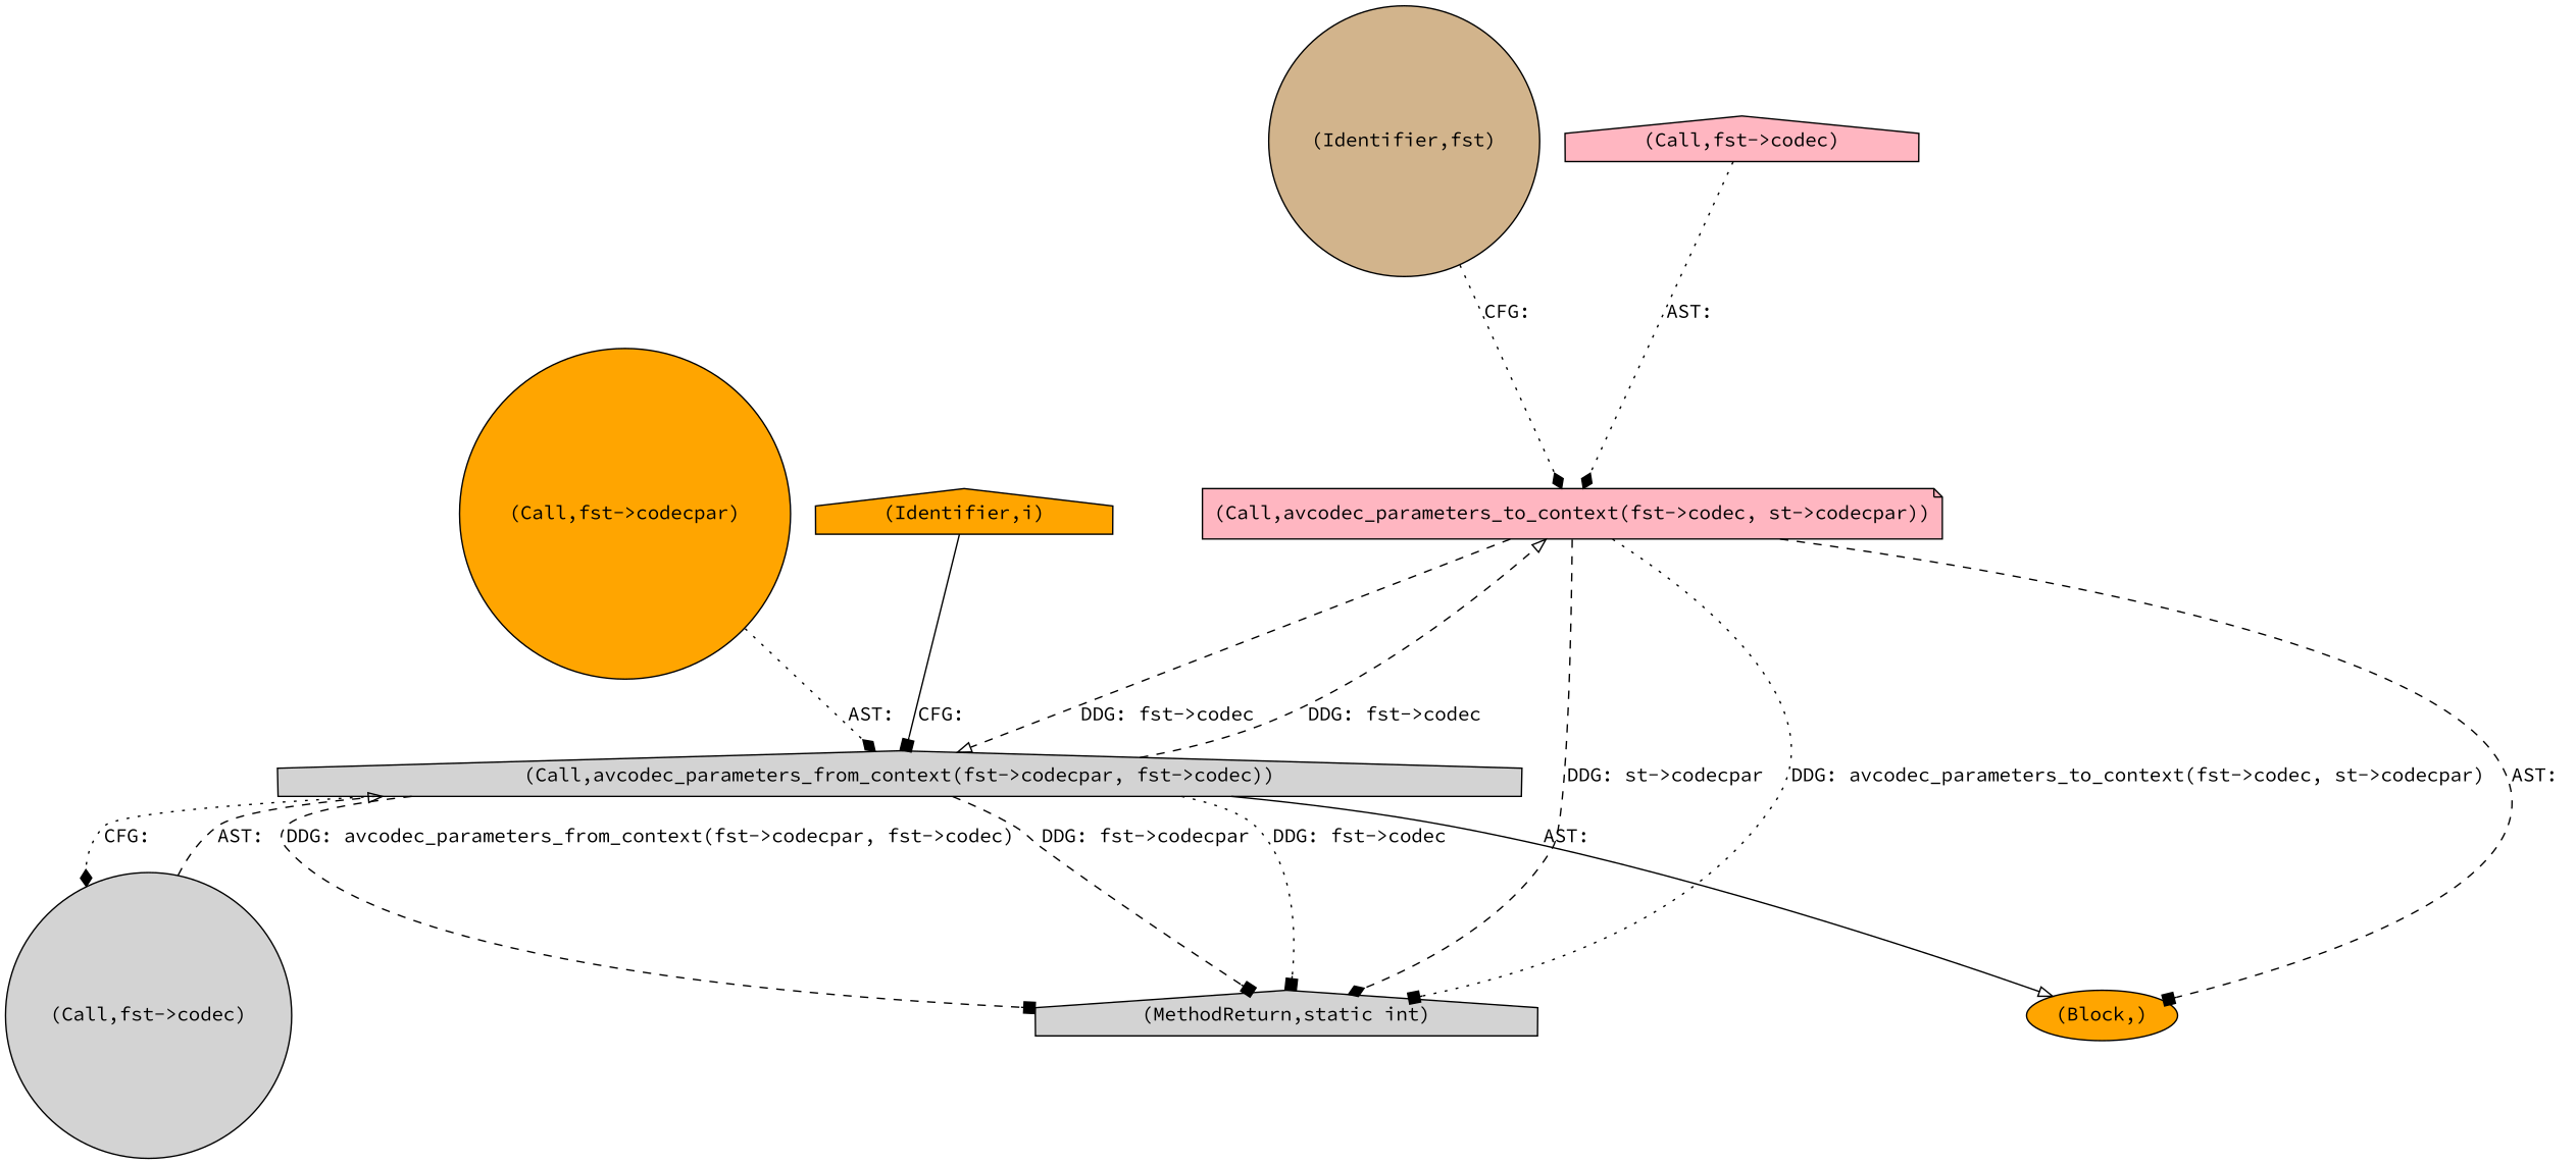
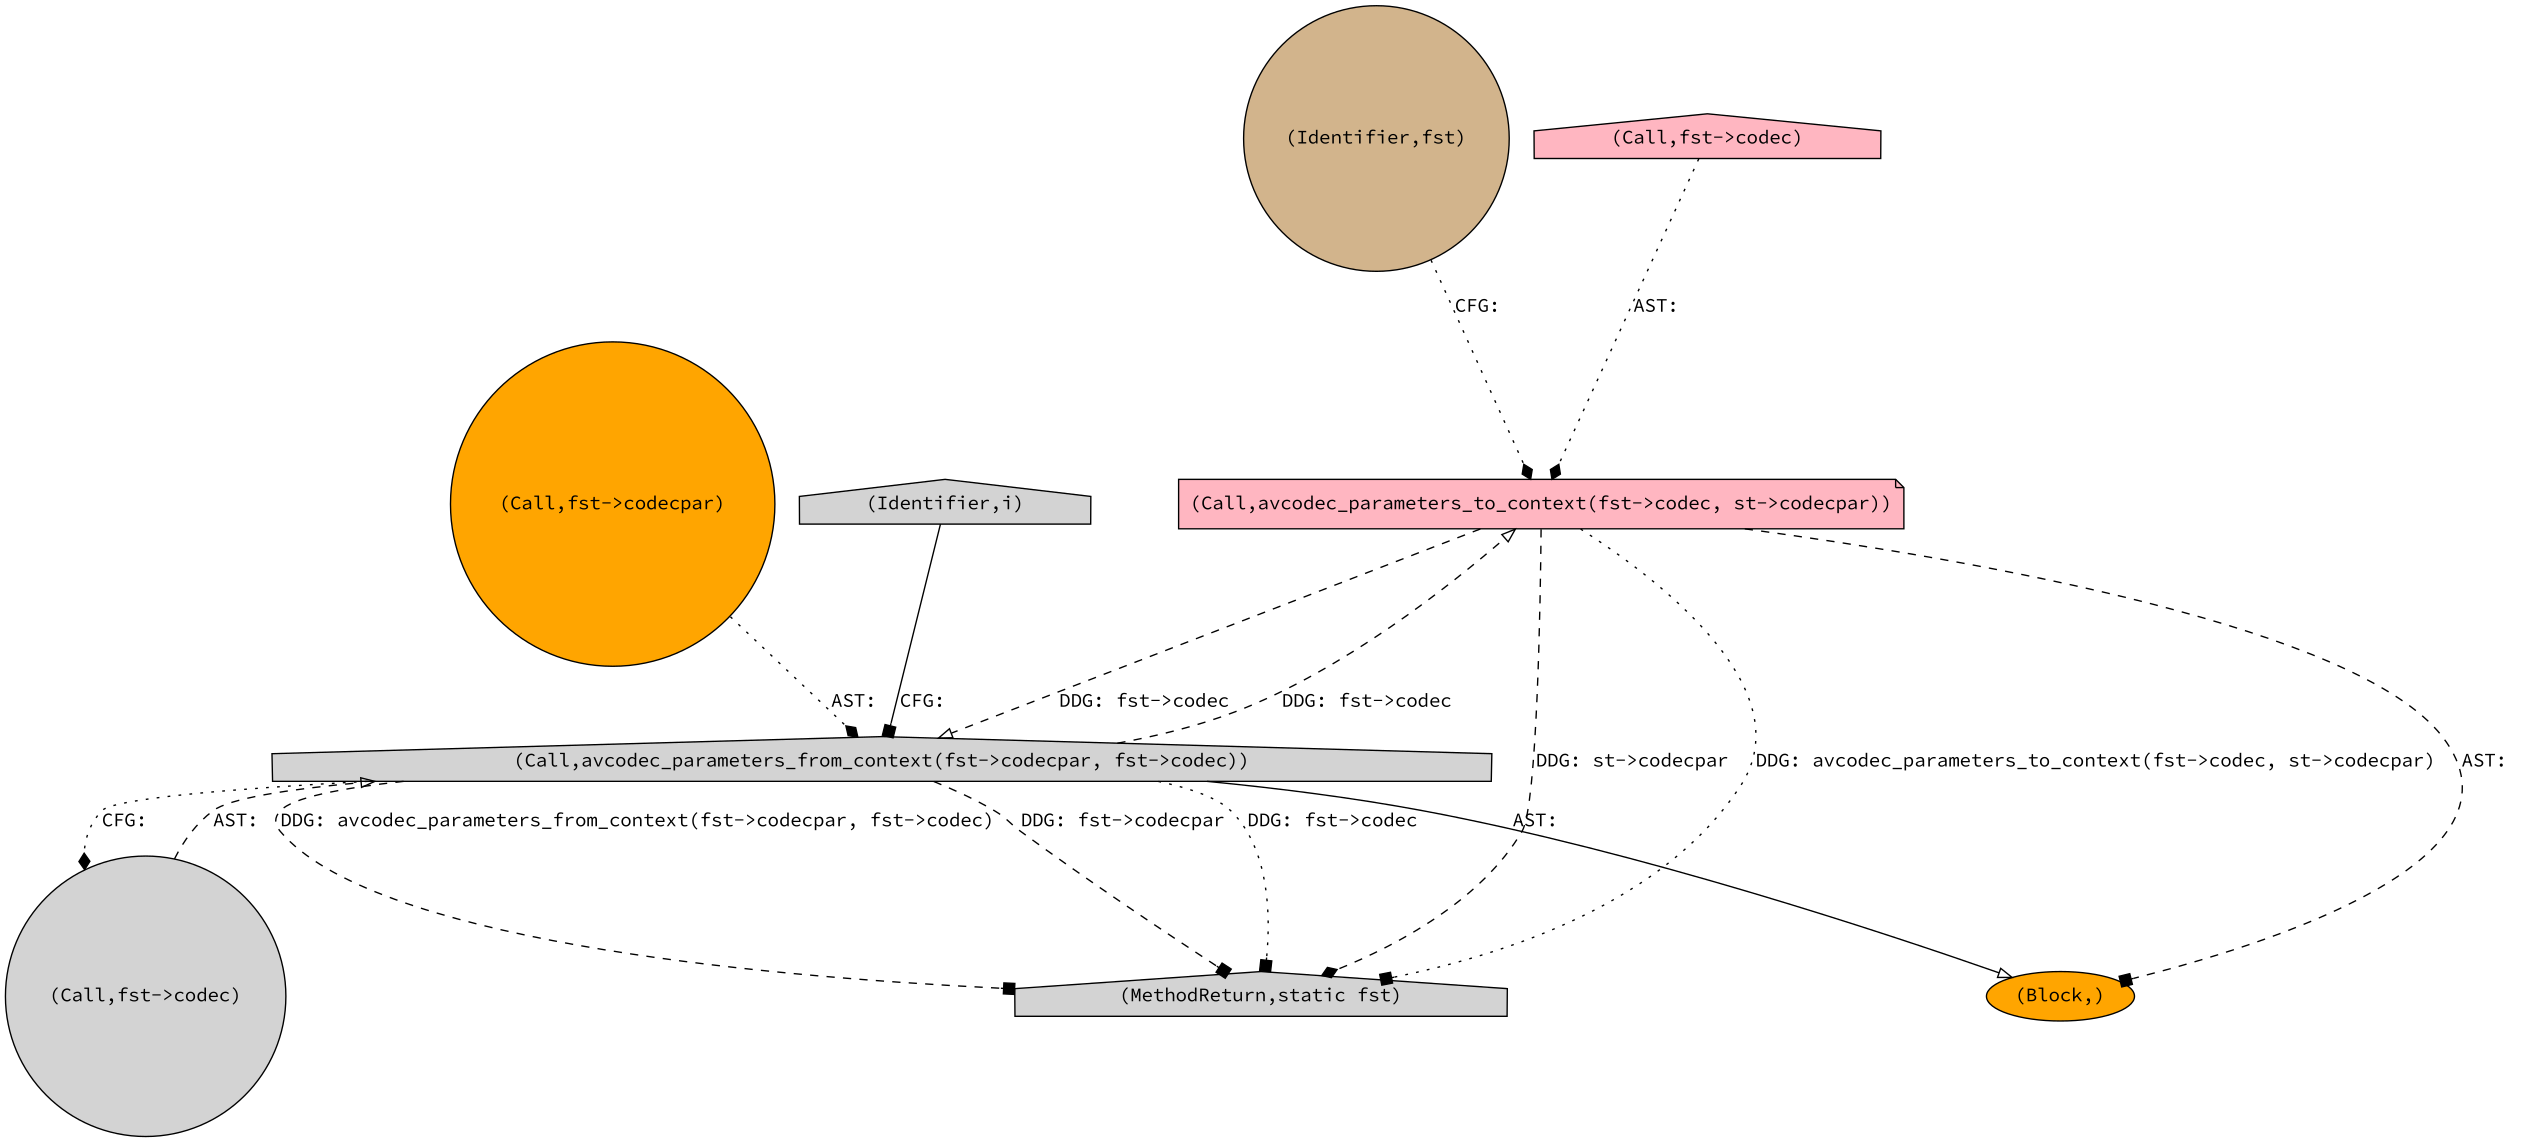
  digraph {
    fontname="Source Code Pro"
    node [fillcolor=lightgrey fontname="Source Code Pro" shape=house style=filled]
    edge [arrowhead=box fontname="Source Code Pro" style=dashed]
    n1 [fillcolor=lightpink label="(Call,avcodec_parameters_to_context(fst->codec, st->codecpar))" shape=note]
    n2 [label="(Call,avcodec_parameters_from_context(fst->codecpar, fst->codec))"]
-   n3 [label="(MethodReturn,static int)"]
+   n3 [label="(MethodReturn,static fst)"]
    n4 [fillcolor=orange label="(Block,)" shape=ellipse]
    n5 [label="(Call,fst->codec)" shape=circle]
    n6 [fillcolor=orange label="(Call,fst->codecpar)" shape=circle]
    n7 [fillcolor=tan label="(Identifier,fst)" shape=circle]
-   n8 [fillcolor=orange label="(Identifier,i)"]
+   n8 [label="(Identifier,i)"]
    n9 [fillcolor=lightpink label="(Call,fst->codec)"]
    n1 -> n2 [arrowhead=onormal label="DDG: fst->codec"]
    n1 -> n3 [label="DDG: avcodec_parameters_to_context(fst->codec, st->codecpar)" style=dotted]
    n1 -> n3 [arrowhead=diamond label="DDG: st->codecpar"]
    n1 -> n4 [label="AST: "]
    n2 -> n1 [arrowhead=onormal label="DDG: fst->codec"]
    n2 -> n3 [label="DDG: fst->codec" style=dotted]
    n2 -> n3 [label="DDG: avcodec_parameters_from_context(fst->codecpar, fst->codec)"]
    n2 -> n3 [label="DDG: fst->codecpar"]
    n2 -> n4 [arrowhead=onormal label="AST: " style=solid]
    n2 -> n5 [arrowhead=diamond label="CFG: " style=dotted]
    n5 -> n2 [arrowhead=onormal label="AST: "]
    n6 -> n2 [arrowhead=diamond label="AST: " style=dotted]
    n7 -> n1 [arrowhead=diamond label="CFG: " style=dotted]
    n8 -> n2 [label="CFG: " style=solid]
    n9 -> n1 [arrowhead=diamond label="AST: " style=dotted]
  }
